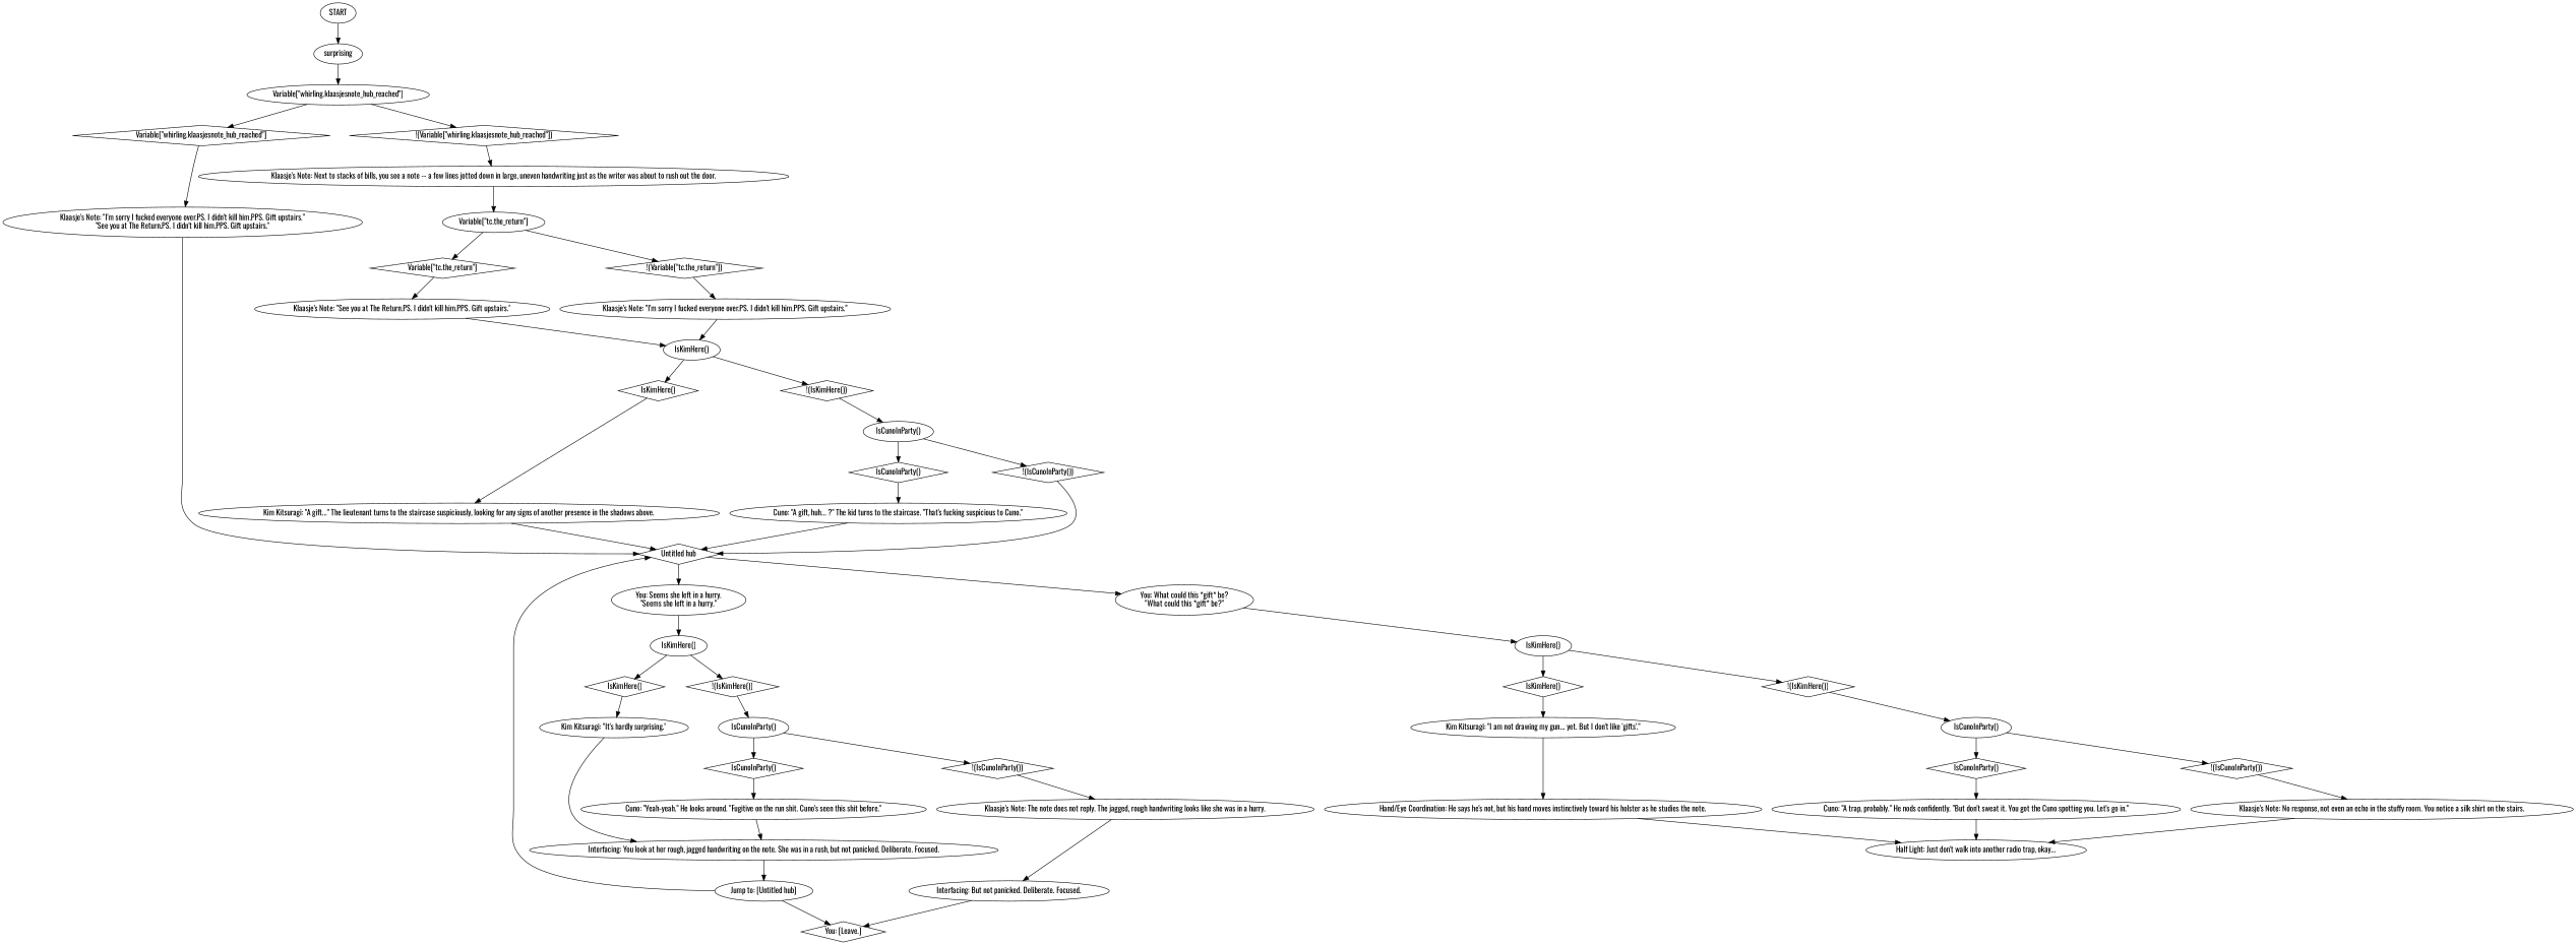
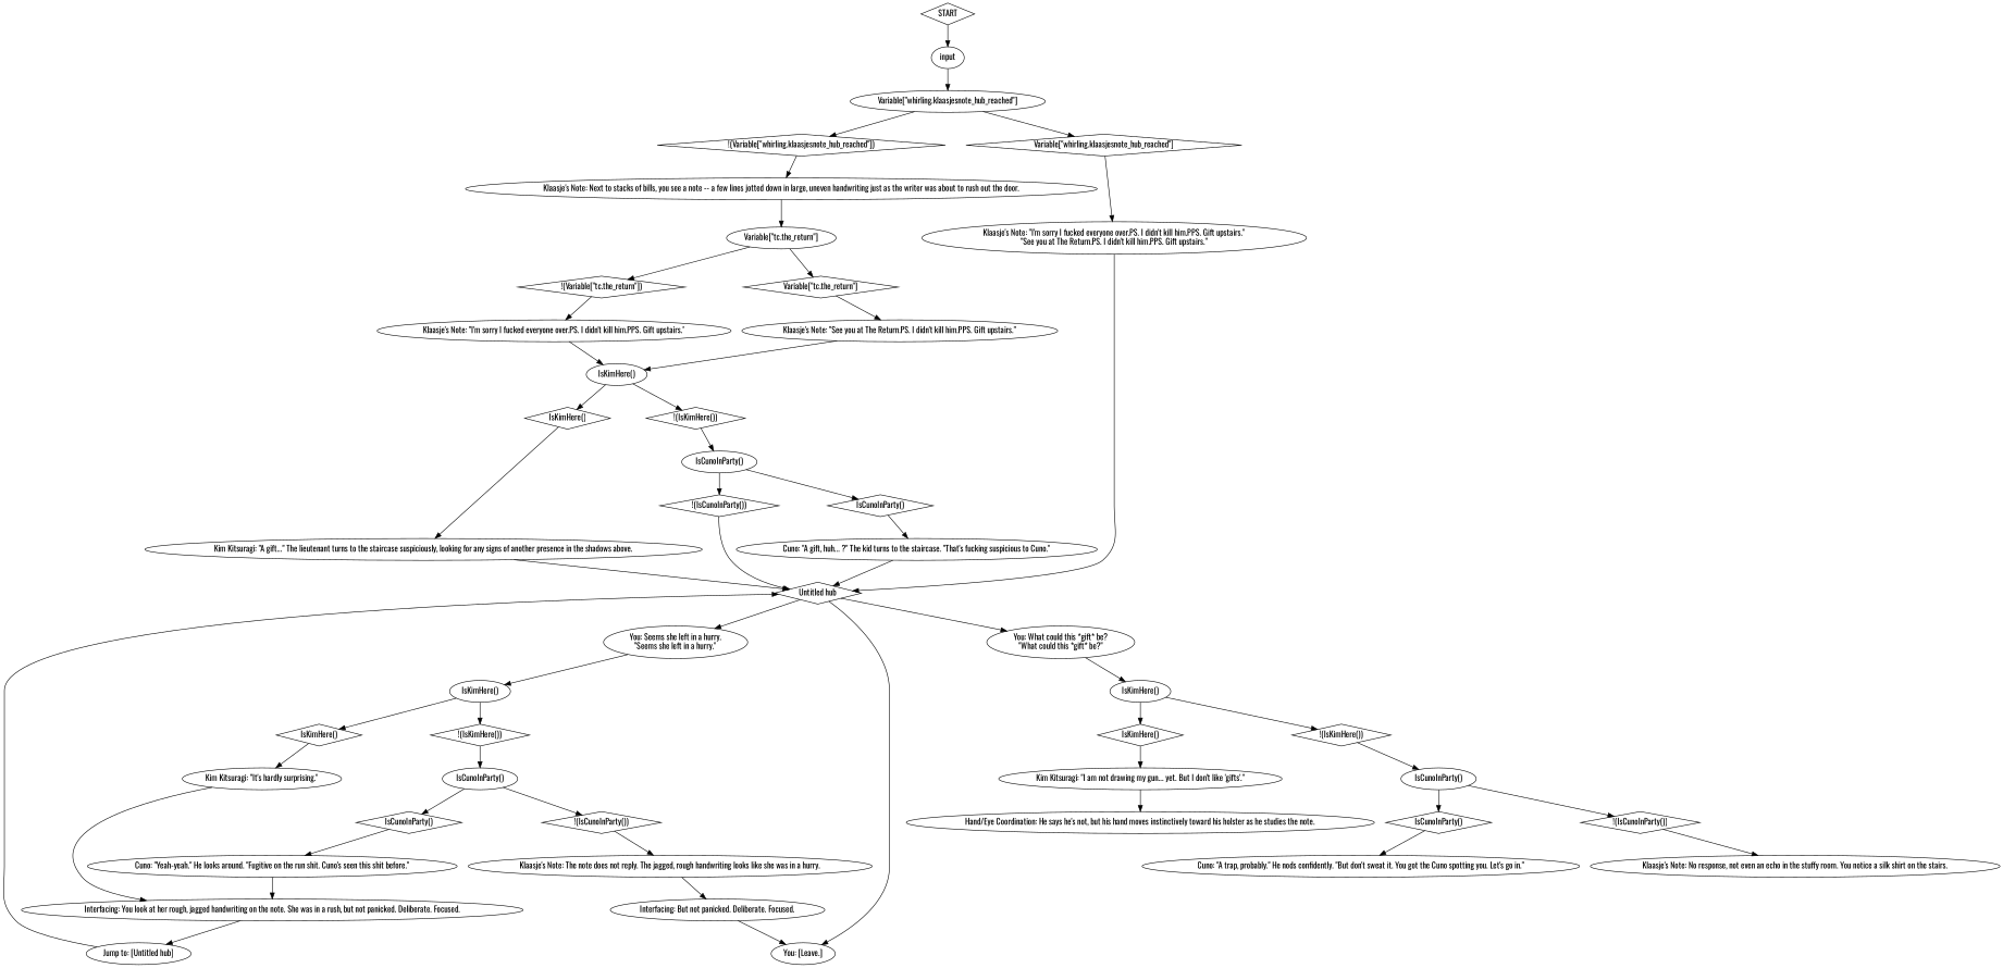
  digraph {
    fontname=Oswald
    node [fontname=Oswald]
    edge [fontname=Oswald]
-   n1 [label=START]
-   n2 [label=surprising]
+   n1 [label=START shape=diamond]
+   n2 [label=input]
    n3 [label="Variable[\"whirling.klaasjesnote_hub_reached\"]"]
    n4 [label="Variable[\"whirling.klaasjesnote_hub_reached\"]" shape=diamond]
    n5 [label="!(Variable[\"whirling.klaasjesnote_hub_reached\"])" shape=diamond]
    n6 [label="Interfacing: But not panicked. Deliberate. Focused."]
-   n7 [label="You: [Leave.]" shape=diamond]
+   n7 [label="You: [Leave.]"]
    n8 [label="Jump to: [Untitled hub]"]
    n9 [label="Untitled hub" shape=diamond]
    n10 [label="Kim Kitsuragi: \"A gift...\" The lieutenant turns to the staircase suspiciously, looking for any signs of another presence in the shadows above."]
    n11 [label="You: Seems she left in a hurry.\n\"Seems she left in a hurry.\""]
    n12 [label="You: What could this *gift* be?\n\"What could this *gift* be?\""]
    n13 [label="Interfacing: You look at her rough, jagged handwriting on the note. She was in a rush, but not panicked. Deliberate. Focused."]
    n14 [label="IsCunoInParty()"]
    n15 [label="IsCunoInParty()" shape=diamond]
    n16 [label="!(IsCunoInParty())" shape=diamond]
    n17 [label="Cuno: \"A gift, huh... ?\" The kid turns to the staircase. \"That's fucking suspicious to Cuno.\""]
    n18 [label="IsCunoInParty()"]
    n19 [label="IsCunoInParty()" shape=diamond]
    n20 [label="!(IsCunoInParty())" shape=diamond]
    n21 [label="Cuno: \"A trap, probably.\" He nods confidently. \"But don't sweat it. You got the Cuno spotting you. Let's go in.\""]
    n22 [label="Klaasje's Note: No response, not even an echo in the stuffy room. You notice a silk shirt on the stairs."]
-   n23 [label="Half Light: Just don't walk into another radio trap, okay..."]
    n24 [label="IsKimHere()"]
    n25 [label="IsKimHere()" shape=diamond]
    n26 [label="!(IsKimHere())" shape=diamond]
    n27 [label="IsKimHere()"]
    n28 [label="IsKimHere()" shape=diamond]
    n29 [label="!(IsKimHere())" shape=diamond]
    n30 [label="Kim Kitsuragi: \"I am not drawing my gun... yet. But I don't like 'gifts'.\""]
    n31 [label="Hand/Eye Coordination: He says he's not, but his hand moves instinctively toward his holster as he studies the note."]
    n32 [label="Kim Kitsuragi: \"It's hardly surprising.\""]
    n33 [label="IsCunoInParty()"]
    n34 [label="IsCunoInParty()" shape=diamond]
    n35 [label="!(IsCunoInParty())" shape=diamond]
    n36 [label="Klaasje's Note: \"I'm sorry I fucked everyone over.PS. I didn't kill him.PPS. Gift upstairs.\"\n\"See you at The Return.PS. I didn't kill him.PPS. Gift upstairs.\""]
    n37 [label="IsKimHere()"]
    n38 [label="IsKimHere()" shape=diamond]
    n39 [label="!(IsKimHere())" shape=diamond]
    n40 [label="Klaasje's Note: Next to stacks of bills, you see a note -- a few lines jotted down in large, uneven handwriting just as the writer was about to rush out the door."]
    n41 [label="Variable[\"tc.the_return\"]"]
    n42 [label="Variable[\"tc.the_return\"]" shape=diamond]
    n43 [label="!(Variable[\"tc.the_return\"])" shape=diamond]
    n44 [label="Klaasje's Note: The note does not reply. The jagged, rough handwriting looks like she was in a hurry."]
    n45 [label="Cuno: \"Yeah-yeah.\" He looks around. \"Fugitive on the run shit. Cuno's seen this shit before.\""]
    n46 [label="Klaasje's Note: \"I'm sorry I fucked everyone over.PS. I didn't kill him.PPS. Gift upstairs.\""]
    n47 [label="Klaasje's Note: \"See you at The Return.PS. I didn't kill him.PPS. Gift upstairs.\""]
    n1 -> n2
    n2 -> n3
    n3 -> n4
    n3 -> n5
    n4 -> n36
    n5 -> n40
    n6 -> n7
    n8 -> n9
-   n8 -> n7
+   n9 -> n7
    n9 -> n11
    n9 -> n12
    n10 -> n9
    n11 -> n24
    n12 -> n27
    n13 -> n8
    n14 -> n15
    n14 -> n16
    n15 -> n17
    n16 -> n9
    n17 -> n9
    n18 -> n19
    n18 -> n20
    n19 -> n21
    n20 -> n22
-   n21 -> n23
-   n22 -> n23
    n24 -> n25
    n24 -> n26
    n25 -> n32
    n26 -> n33
    n27 -> n28
    n27 -> n29
    n28 -> n30
    n29 -> n18
    n30 -> n31
-   n31 -> n23
    n32 -> n13
    n33 -> n34
    n33 -> n35
    n34 -> n45
    n35 -> n44
    n36 -> n9
    n37 -> n38
    n37 -> n39
    n38 -> n10
    n39 -> n14
    n40 -> n41
    n41 -> n42
    n41 -> n43
    n42 -> n47
    n43 -> n46
    n44 -> n6
    n45 -> n13
    n46 -> n37
    n47 -> n37
  }
